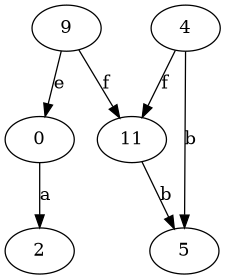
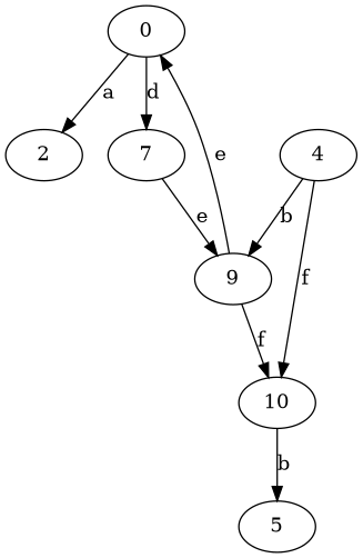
  strict digraph {
    0
    2
+   7
    9
-   11
+   11 [label=10]
    4
    n7 [label=5]
    0 -> 2 [label=a]
+   0 -> 7 [label=d]
+   7 -> 9 [label=e]
    9 -> 0 [label=e]
    9 -> 11 [label=f]
    11 -> n7 [label=b]
    4 -> 11 [label=f]
-   4 -> n7 [label=b]
+   4 -> 9 [label=b]
  }
